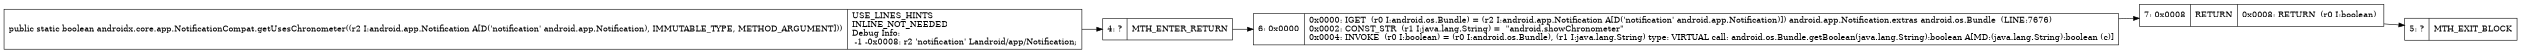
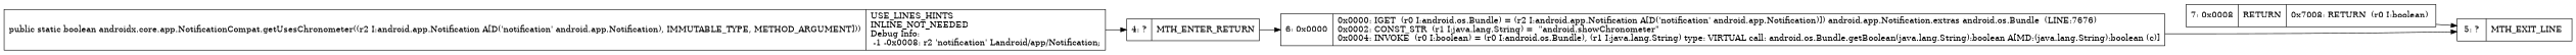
  digraph {
    rankdir=LR
    node [shape=record]
    n1 [label="{4\:\ ?|MTH_ENTER_RETURN\l}"]
    n2 [label="{6\:\ 0x0000|0x0000: IGET  (r0 I:android.os.Bundle) = (r2 I:android.app.Notification A[D('notification' android.app.Notification)]) android.app.Notification.extras android.os.Bundle  (LINE:7676)\l0x0002: CONST_STR  (r1 I:java.lang.String) =  \"android.showChronometer\" \l0x0004: INVOKE  (r0 I:boolean) = (r0 I:android.os.Bundle), (r1 I:java.lang.String) type: VIRTUAL call: android.os.Bundle.getBoolean(java.lang.String):boolean A[MD:(java.lang.String):boolean (c)]\l}"]
-   n3 [label="{7\:\ 0x0008|RETURN\l|0x0008: RETURN  (r0 I:boolean) \l}"]
-   n4 [label="{5\:\ ?|MTH_EXIT_BLOCK\l}"]
+   n3 [label="{7\:\ 0x0008|RETURN\l|0x7008: RETURN  (r0 I:boolean) \l}"]
+   n4 [label="{5\:\ ?|MTH_EXIT_LINE\l}"]
    n5 [label="{public static boolean androidx.core.app.NotificationCompat.getUsesChronometer((r2 I:android.app.Notification A[D('notification' android.app.Notification), IMMUTABLE_TYPE, METHOD_ARGUMENT]))  | USE_LINES_HINTS\lINLINE_NOT_NEEDED\lDebug Info:\l  \-1 \-0x0008: r2 'notification' Landroid\/app\/Notification;\l}"]
    n1 -> n2
-   n2 -> n3
+   n2 -> n4
    n3 -> n4
    n5 -> n1
  }
